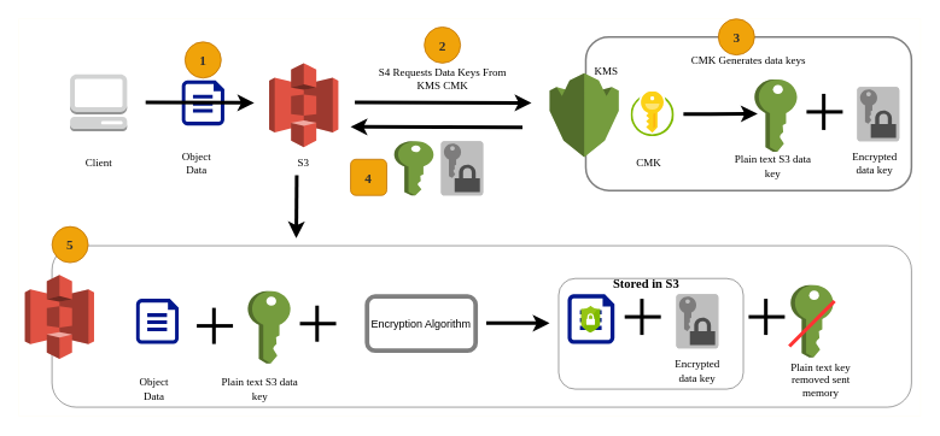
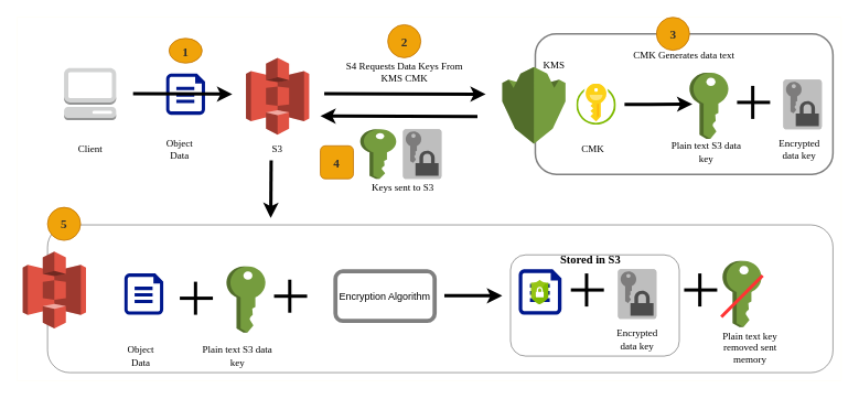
  <mxCell id="0" />
  <mxCell id="1" parent="0" />
  <mxCell id="2" value="" style="rounded=0;whiteSpace=wrap;html=1;strokeWidth=1;fontFamily=Verdana;strokeColor=#FFFEF7;" vertex="1" parent="1"><mxGeometry x="20" y="20" width="997" height="440" as="geometry" /></mxCell>
  <mxCell id="3" value="" style="rounded=1;whiteSpace=wrap;html=1;strokeWidth=1;opacity=50;" vertex="1" parent="1"><mxGeometry x="57" y="271.25" width="950" height="178.75" as="geometry" /></mxCell>
  <mxCell id="4" value="" style="rounded=1;whiteSpace=wrap;html=1;strokeWidth=1;opacity=50;" vertex="1" parent="1"><mxGeometry x="617" y="307.5" width="204.15" height="122.5" as="geometry" /></mxCell>
  <mxCell id="5" value="" style="rounded=1;whiteSpace=wrap;html=1;opacity=50;strokeWidth=2;" vertex="1" parent="1"><mxGeometry x="647" y="40" width="360" height="170" as="geometry" /></mxCell>
  <mxCell id="6" value="" style="outlineConnect=0;dashed=0;verticalLabelPosition=bottom;verticalAlign=top;align=center;html=1;shape=mxgraph.aws3.management_console;fillColor=#D2D3D3;gradientColor=none;" vertex="1" parent="1"><mxGeometry x="77" y="81.5" width="63" height="63" as="geometry" /></mxCell>
  <mxCell id="7" value="" style="outlineConnect=0;dashed=0;verticalLabelPosition=bottom;verticalAlign=top;align=center;html=1;shape=mxgraph.aws3.s3;fillColor=#E05243;gradientColor=none;" vertex="1" parent="1"><mxGeometry x="297" y="69" width="76.5" height="93" as="geometry" /></mxCell>
  <mxCell id="8" value="" style="aspect=fixed;pointerEvents=1;shadow=0;dashed=0;html=1;strokeColor=none;labelPosition=center;verticalLabelPosition=bottom;verticalAlign=top;align=center;fillColor=#00188D;shape=mxgraph.azure.file" vertex="1" parent="1"><mxGeometry x="200.5" y="88" width="47" height="50" as="geometry" /></mxCell>
  <mxCell id="9" value="" style="outlineConnect=0;dashed=0;verticalLabelPosition=bottom;verticalAlign=top;align=center;html=1;shape=mxgraph.aws3.kms;fillColor=#759C3E;gradientColor=none;" vertex="1" parent="1"><mxGeometry x="607" y="80" width="76.5" height="93" as="geometry" /></mxCell>
  <mxCell id="10" value="" style="outlineConnect=0;dashed=0;verticalLabelPosition=bottom;verticalAlign=top;align=center;html=1;shape=mxgraph.aws3.add_on;fillColor=#759C3E;gradientColor=none;rotation=90;" vertex="1" parent="1"><mxGeometry x="817" y="103.5" width="80" height="47" as="geometry" /></mxCell>
  <mxCell id="11" value="" style="outlineConnect=0;dashed=0;verticalLabelPosition=bottom;verticalAlign=top;align=center;html=1;shape=mxgraph.aws3.data_encryption_key;fillColor=#7D7C7C;gradientColor=none;" vertex="1" parent="1"><mxGeometry x="947" y="95.5" width="46.5" height="60" as="geometry" /></mxCell>
  <mxCell id="12" value="" style="aspect=fixed;html=1;points=[];align=center;image;fontSize=12;image=img/lib/mscae/Key_Vaults.svg;" vertex="1" parent="1"><mxGeometry x="697" y="100.5" width="48" height="50" as="geometry" /></mxCell>
  <mxCell id="13" value="" style="group" vertex="1" connectable="0" parent="1"><mxGeometry x="891" y="103" width="40" height="40" as="geometry" /></mxCell>
  <mxCell id="14" value="" style="endArrow=none;html=1;strokeWidth=4;" edge="1" parent="13"><mxGeometry width="50" height="50" relative="1" as="geometry"><mxPoint x="19" y="40" as="sourcePoint" /><mxPoint x="19" as="targetPoint" /><Array as="points"><mxPoint x="19" y="20" /></Array></mxGeometry></mxCell>
  <mxCell id="15" value="" style="endArrow=none;html=1;strokeWidth=4;" edge="1" parent="13"><mxGeometry width="50" height="50" relative="1" as="geometry"><mxPoint x="40" y="20" as="sourcePoint" /><mxPoint y="20" as="targetPoint" /></mxGeometry></mxCell>
  <mxCell id="16" value="" style="endArrow=classic;html=1;strokeWidth=4;" edge="1" parent="1"><mxGeometry width="50" height="50" relative="1" as="geometry"><mxPoint x="160.5" y="112.5" as="sourcePoint" /><mxPoint x="280.5" y="113" as="targetPoint" /></mxGeometry></mxCell>
  <mxCell id="17" value="" style="endArrow=classic;html=1;strokeWidth=4;" edge="1" parent="1"><mxGeometry width="50" height="50" relative="1" as="geometry"><mxPoint x="577" y="140" as="sourcePoint" /><mxPoint x="387" y="139.5" as="targetPoint" /></mxGeometry></mxCell>
  <mxCell id="18" value="" style="outlineConnect=0;dashed=0;verticalLabelPosition=bottom;verticalAlign=top;align=center;html=1;shape=mxgraph.aws3.add_on;fillColor=#759C3E;gradientColor=none;rotation=90;" vertex="1" parent="1"><mxGeometry x="427" y="163.75" width="60" height="43.5" as="geometry" /></mxCell>
  <mxCell id="19" value="" style="outlineConnect=0;dashed=0;verticalLabelPosition=bottom;verticalAlign=top;align=center;html=1;shape=mxgraph.aws3.data_encryption_key;fillColor=#7D7C7C;gradientColor=none;" vertex="1" parent="1"><mxGeometry x="487" y="155.5" width="46.5" height="60" as="geometry" /></mxCell>
  <mxCell id="20" value="" style="endArrow=classic;html=1;strokeWidth=4;" edge="1" parent="1"><mxGeometry width="50" height="50" relative="1" as="geometry"><mxPoint x="391.75" y="112.5" as="sourcePoint" /><mxPoint x="587" y="113" as="targetPoint" /></mxGeometry></mxCell>
  <mxCell id="21" value="" style="aspect=fixed;pointerEvents=1;shadow=0;dashed=0;html=1;strokeColor=none;labelPosition=center;verticalLabelPosition=bottom;verticalAlign=top;align=center;fillColor=#00188D;shape=mxgraph.azure.file" vertex="1" parent="1"><mxGeometry x="150" y="330" width="47" height="50" as="geometry" /></mxCell>
  <mxCell id="22" value="" style="outlineConnect=0;dashed=0;verticalLabelPosition=bottom;verticalAlign=top;align=center;html=1;shape=mxgraph.aws3.add_on;fillColor=#759C3E;gradientColor=none;rotation=90;" vertex="1" parent="1"><mxGeometry x="257" y="338" width="80" height="47" as="geometry" /></mxCell>
  <mxCell id="23" value="" style="group" vertex="1" connectable="0" parent="1"><mxGeometry x="331" y="337.5" width="40" height="40" as="geometry" /></mxCell>
  <mxCell id="24" value="" style="endArrow=none;html=1;strokeWidth=4;" edge="1" parent="23"><mxGeometry width="50" height="50" relative="1" as="geometry"><mxPoint x="19" y="40" as="sourcePoint" /><mxPoint x="19" as="targetPoint" /><Array as="points"><mxPoint x="19" y="20" /></Array></mxGeometry></mxCell>
  <mxCell id="25" value="" style="endArrow=none;html=1;strokeWidth=4;" edge="1" parent="23"><mxGeometry width="50" height="50" relative="1" as="geometry"><mxPoint x="40" y="20" as="sourcePoint" /><mxPoint y="20" as="targetPoint" /></mxGeometry></mxCell>
  <mxCell id="26" value="" style="group" vertex="1" connectable="0" parent="1"><mxGeometry x="217" y="340" width="40" height="40" as="geometry" /></mxCell>
  <mxCell id="27" value="" style="endArrow=none;html=1;strokeWidth=4;" edge="1" parent="26"><mxGeometry width="50" height="50" relative="1" as="geometry"><mxPoint x="19" y="40" as="sourcePoint" /><mxPoint x="19" as="targetPoint" /><Array as="points"><mxPoint x="19" y="20" /></Array></mxGeometry></mxCell>
  <mxCell id="28" value="" style="endArrow=none;html=1;strokeWidth=4;" edge="1" parent="26"><mxGeometry width="50" height="50" relative="1" as="geometry"><mxPoint x="40" y="20" as="sourcePoint" /><mxPoint y="20" as="targetPoint" /></mxGeometry></mxCell>
  <mxCell id="29" value="Encryption Algorithm" style="rounded=1;whiteSpace=wrap;html=1;strokeWidth=5;opacity=50;" vertex="1" parent="1"><mxGeometry x="405.25" y="327.5" width="120" height="60" as="geometry" /></mxCell>
  <mxCell id="30" value="" style="endArrow=classic;html=1;strokeWidth=4;" edge="1" parent="1"><mxGeometry width="50" height="50" relative="1" as="geometry"><mxPoint x="537" y="357" as="sourcePoint" /><mxPoint x="607" y="357" as="targetPoint" /></mxGeometry></mxCell>
  <mxCell id="31" value="" style="outlineConnect=0;dashed=0;verticalLabelPosition=bottom;verticalAlign=top;align=center;html=1;shape=mxgraph.aws3.data_encryption_key;fillColor=#7D7C7C;gradientColor=none;" vertex="1" parent="1"><mxGeometry x="747" y="325" width="46.5" height="60" as="geometry" /></mxCell>
  <mxCell id="32" value="" style="aspect=fixed;pointerEvents=1;shadow=0;dashed=0;html=1;strokeColor=none;labelPosition=center;verticalLabelPosition=bottom;verticalAlign=top;align=center;fillColor=#00188D;shape=mxgraph.azure.file" vertex="1" parent="1"><mxGeometry x="627" y="325" width="51.7" height="55" as="geometry" /></mxCell>
  <mxCell id="33" value="" style="outlineConnect=0;dashed=0;verticalLabelPosition=bottom;verticalAlign=top;align=center;html=1;shape=mxgraph.aws3.add_on;fillColor=#759C3E;gradientColor=none;rotation=90;" vertex="1" parent="1"><mxGeometry x="857" y="331.5" width="80" height="47" as="geometry" /></mxCell>
  <mxCell id="34" value="" style="group" vertex="1" connectable="0" parent="1"><mxGeometry x="827" y="330" width="40" height="40" as="geometry" /></mxCell>
  <mxCell id="35" value="" style="endArrow=none;html=1;strokeWidth=4;" edge="1" parent="34"><mxGeometry width="50" height="50" relative="1" as="geometry"><mxPoint x="19" y="40" as="sourcePoint" /><mxPoint x="19" as="targetPoint" /><Array as="points"><mxPoint x="19" y="20" /></Array></mxGeometry></mxCell>
  <mxCell id="36" value="" style="endArrow=none;html=1;strokeWidth=4;" edge="1" parent="34"><mxGeometry width="50" height="50" relative="1" as="geometry"><mxPoint x="40" y="20" as="sourcePoint" /><mxPoint y="20" as="targetPoint" /></mxGeometry></mxCell>
  <mxCell id="37" value="" style="group" vertex="1" connectable="0" parent="1"><mxGeometry x="690" y="330" width="40" height="40" as="geometry" /></mxCell>
  <mxCell id="38" value="" style="endArrow=none;html=1;strokeWidth=4;" edge="1" parent="37"><mxGeometry width="50" height="50" relative="1" as="geometry"><mxPoint x="19" y="40" as="sourcePoint" /><mxPoint x="19" as="targetPoint" /><Array as="points"><mxPoint x="19" y="20" /></Array></mxGeometry></mxCell>
  <mxCell id="39" value="" style="endArrow=none;html=1;strokeWidth=4;" edge="1" parent="37"><mxGeometry width="50" height="50" relative="1" as="geometry"><mxPoint x="40" y="20" as="sourcePoint" /><mxPoint y="20" as="targetPoint" /></mxGeometry></mxCell>
  <mxCell id="40" value="" style="endArrow=classic;html=1;strokeWidth=4;" edge="1" parent="1"><mxGeometry width="50" height="50" relative="1" as="geometry"><mxPoint x="754.92" y="125.5" as="sourcePoint" /><mxPoint x="837" y="125" as="targetPoint" /><Array as="points"><mxPoint x="774.92" y="125.5" /></Array></mxGeometry></mxCell>
  <mxCell id="41" value="Object Data" style="text;html=1;strokeColor=none;fillColor=none;align=center;verticalAlign=middle;whiteSpace=wrap;rounded=0;opacity=50;fontFamily=Verdana;" vertex="1" parent="1"><mxGeometry x="197" y="170" width="40" height="20" as="geometry" /></mxCell>
  <mxCell id="42" value="Client" style="text;html=1;strokeColor=none;fillColor=none;align=center;verticalAlign=middle;whiteSpace=wrap;rounded=0;opacity=50;fontFamily=Verdana;" vertex="1" parent="1"><mxGeometry x="88.5" y="170" width="40" height="20" as="geometry" /></mxCell>
  <mxCell id="43" value="S3" style="text;html=1;strokeColor=none;fillColor=none;align=center;verticalAlign=middle;whiteSpace=wrap;rounded=0;opacity=50;fontFamily=Verdana;" vertex="1" parent="1"><mxGeometry x="315.25" y="170" width="40" height="20" as="geometry" /></mxCell>
  <mxCell id="44" value="S4 Requests Data Keys From KMS CMK" style="text;html=1;strokeColor=none;fillColor=none;align=center;verticalAlign=middle;whiteSpace=wrap;rounded=0;opacity=50;fontFamily=Verdana;" vertex="1" parent="1"><mxGeometry x="412.63" y="75.5" width="151.75" height="20" as="geometry" /></mxCell>
- <mxCell id="45" value="CMK Generates data keys" style="text;html=1;strokeColor=none;fillColor=none;align=center;verticalAlign=middle;whiteSpace=wrap;rounded=0;opacity=50;fontFamily=Verdana;" vertex="1" parent="1"><mxGeometry x="743.13" y="55.5" width="167.75" height="20" as="geometry" /></mxCell>
+ <mxCell id="45" value="CMK Generates data text" style="text;html=1;strokeColor=none;fillColor=none;align=center;verticalAlign=middle;whiteSpace=wrap;rounded=0;opacity=50;fontFamily=Verdana;" vertex="1" parent="1"><mxGeometry x="743.13" y="55.5" width="167.75" height="20" as="geometry" /></mxCell>
  <mxCell id="46" value="KMS" style="text;html=1;strokeColor=none;fillColor=none;align=center;verticalAlign=middle;whiteSpace=wrap;rounded=0;opacity=50;fontFamily=Verdana;" vertex="1" parent="1"><mxGeometry x="650" y="68" width="40" height="20" as="geometry" /></mxCell>
  <mxCell id="47" value="CMK" style="text;html=1;strokeColor=none;fillColor=none;align=center;verticalAlign=middle;whiteSpace=wrap;rounded=0;opacity=50;fontFamily=Verdana;" vertex="1" parent="1"><mxGeometry x="697" y="170" width="40" height="20" as="geometry" /></mxCell>
  <mxCell id="48" value="Plain text S3 data key" style="text;html=1;strokeColor=none;fillColor=none;align=center;verticalAlign=middle;whiteSpace=wrap;rounded=0;opacity=50;fontFamily=Verdana;" vertex="1" parent="1"><mxGeometry x="804" y="173" width="100" height="20" as="geometry" /></mxCell>
  <mxCell id="49" value="Encrypted data key" style="text;html=1;strokeColor=none;fillColor=none;align=center;verticalAlign=middle;whiteSpace=wrap;rounded=0;opacity=50;fontFamily=Verdana;" vertex="1" parent="1"><mxGeometry x="940.25" y="170" width="53.25" height="20" as="geometry" /></mxCell>
+ <mxCell id="50" value="Keys sent to S3" style="text;html=1;strokeColor=none;fillColor=none;align=center;verticalAlign=middle;whiteSpace=wrap;rounded=0;opacity=50;fontFamily=Verdana;" vertex="1" parent="1"><mxGeometry x="436.13" y="215.5" width="101.75" height="20" as="geometry" /></mxCell>
  <mxCell id="51" value="" style="outlineConnect=0;dashed=0;verticalLabelPosition=bottom;verticalAlign=top;align=center;html=1;shape=mxgraph.aws3.s3;fillColor=#E05243;gradientColor=none;" vertex="1" parent="1"><mxGeometry x="27" y="303.5" width="76.5" height="93" as="geometry" /></mxCell>
  <mxCell id="52" value="Object Data" style="text;html=1;strokeColor=none;fillColor=none;align=center;verticalAlign=middle;whiteSpace=wrap;rounded=0;opacity=50;fontFamily=Verdana;" vertex="1" parent="1"><mxGeometry x="150" y="420" width="40" height="20" as="geometry" /></mxCell>
  <mxCell id="53" value="Plain text S3 data key" style="text;html=1;strokeColor=none;fillColor=none;align=center;verticalAlign=middle;whiteSpace=wrap;rounded=0;opacity=50;fontFamily=Verdana;" vertex="1" parent="1"><mxGeometry x="237" y="420" width="100" height="20" as="geometry" /></mxCell>
  <mxCell id="54" value="Encrypted data key" style="text;html=1;strokeColor=none;fillColor=none;align=center;verticalAlign=middle;whiteSpace=wrap;rounded=0;opacity=50;fontFamily=Verdana;" vertex="1" parent="1"><mxGeometry x="743.63" y="400" width="53.25" height="20" as="geometry" /></mxCell>
  <mxCell id="55" value="" style="endArrow=none;html=1;strokeWidth=4;fontFamily=Verdana;strokeColor=#FF3333;" edge="1" parent="1"><mxGeometry width="50" height="50" relative="1" as="geometry"><mxPoint x="872" y="382.5" as="sourcePoint" /><mxPoint x="922" y="332.5" as="targetPoint" /></mxGeometry></mxCell>
  <mxCell id="56" value="Plain text key removed sent memory" style="text;html=1;strokeColor=none;fillColor=none;align=center;verticalAlign=middle;whiteSpace=wrap;rounded=0;opacity=50;fontFamily=Verdana;" vertex="1" parent="1"><mxGeometry x="857" y="410" width="100" height="20" as="geometry" /></mxCell>
  <mxCell id="57" value="" style="aspect=fixed;html=1;points=[];align=center;image;fontSize=12;image=img/lib/mscae/Security_Center.svg;strokeWidth=1;" vertex="1" parent="1"><mxGeometry x="642.05" y="338" width="21.6" height="30" as="geometry" /></mxCell>
  <mxCell id="58" value="5" style="ellipse;whiteSpace=wrap;html=1;aspect=fixed;strokeWidth=1;fontFamily=Verdana;fillColor=#f0a30a;strokeColor=#BD7000;fontColor=#303030;fontStyle=1;fontSize=15;" vertex="1" parent="1"><mxGeometry x="57" y="250" width="40" height="40" as="geometry" /></mxCell>
- <mxCell id="59" value="1" style="ellipse;whiteSpace=wrap;html=1;aspect=fixed;strokeWidth=1;fontFamily=Verdana;fillColor=#f0a30a;strokeColor=#BD7000;fontColor=#303030;fontStyle=1;fontSize=15;" vertex="1" parent="1"><mxGeometry x="204" y="45.5" width="40" height="40" as="geometry" /></mxCell>
+ <mxCell id="59" value="1" style="ellipse;whiteSpace=wrap;html=1;aspect=fixed;strokeWidth=1;fontFamily=Verdana;fillColor=#f0a30a;strokeColor=#BD7000;fontColor=#303030;fontStyle=1;fontSize=15;" vertex="1" parent="1"><mxGeometry x="204" y="45.5" width="40" height="30" as="geometry" /></mxCell>
  <mxCell id="60" value="2" style="ellipse;whiteSpace=wrap;html=1;aspect=fixed;strokeWidth=1;fontFamily=Verdana;fillColor=#f0a30a;strokeColor=#BD7000;fontColor=#303030;fontStyle=1;fontSize=15;" vertex="1" parent="1"><mxGeometry x="468.51" y="29" width="40" height="40" as="geometry" /></mxCell>
  <mxCell id="61" value="3" style="ellipse;whiteSpace=wrap;html=1;aspect=fixed;strokeWidth=1;fontFamily=Verdana;fillColor=#f0a30a;strokeColor=#BD7000;fontColor=#303030;fontStyle=1;fontSize=15;" vertex="1" parent="1"><mxGeometry x="793.5" y="20" width="40" height="40" as="geometry" /></mxCell>
  <mxCell id="62" value="4" style="whiteSpace=wrap;html=1;aspect=fixed;strokeWidth=1;fontFamily=Verdana;fillColor=#f0a30a;strokeColor=#BD7000;fontColor=#303030;fontStyle=1;fontSize=15;rounded=1;" vertex="1" parent="1"><mxGeometry x="387" y="175.5" width="40" height="40" as="geometry" /></mxCell>
  <mxCell id="63" value="Stored in S3" style="text;html=1;strokeColor=none;fillColor=none;align=center;verticalAlign=middle;whiteSpace=wrap;rounded=0;opacity=50;fontFamily=Verdana;fontSize=14;fontStyle=1" vertex="1" parent="1"><mxGeometry x="663.65" y="305" width="100" height="20" as="geometry" /></mxCell>
  <mxCell id="64" value="" style="endArrow=classic;html=1;strokeWidth=4;" edge="1" parent="1"><mxGeometry width="50" height="50" relative="1" as="geometry"><mxPoint x="327.5" y="193" as="sourcePoint" /><mxPoint x="327" y="263" as="targetPoint" /></mxGeometry></mxCell>
